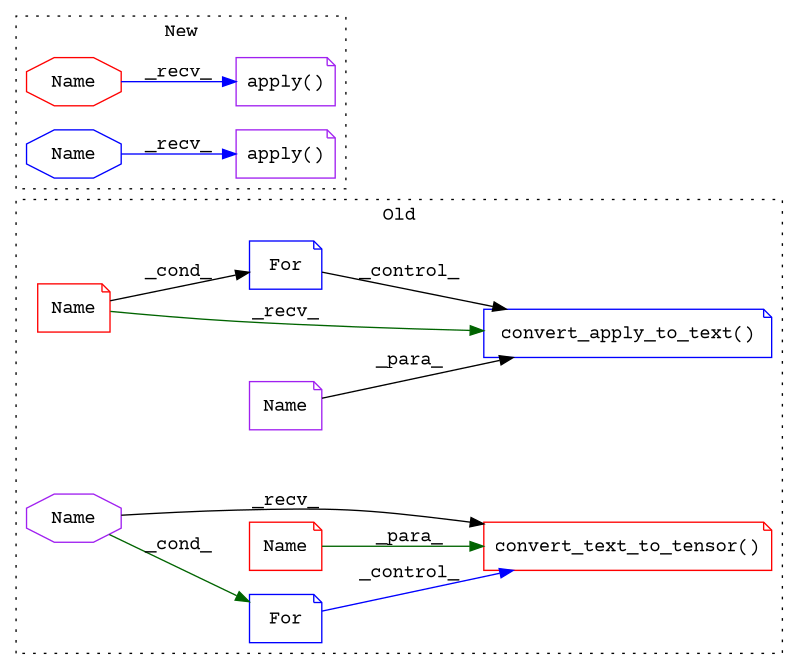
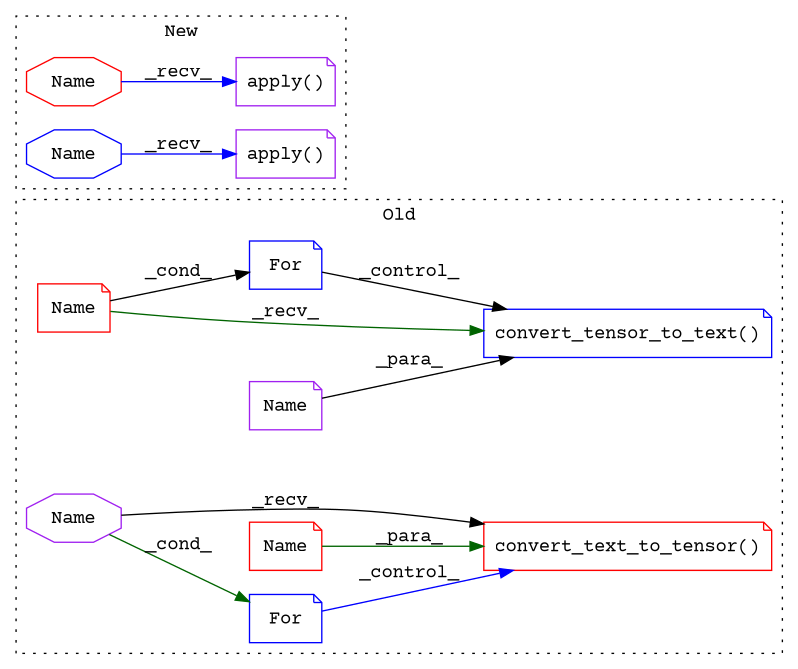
  digraph {
    rankdir=LR
    fontname="Courier Prime"
    node [a=87 l="4,10" shape=note color=blue fontname="Courier Prime"]
    edge [color=black fontname="Courier Prime"]
-   n1 [a=75 l="25,1" label="convert_apply_to_text()" s="2495,2525"]
+   n1 [a=75 l="25,1" label="convert_tensor_to_text()" s="2495,2525"]
    n2 [a=107 label=For s="2467,2485"]
    n3 [a=75 l="25,15" label="convert_text_to_tensor()" s="2237,2267" color=red]
    n4 [l=1 label=Name s=2471 color=red]
    n5 [l=1 label=Name s=2213 shape=octagon color=purple]
    n6 [a=107 label=For s="2209,2227"]
    n7 [l=5 label=Name s=2262 color=red]
    n8 [l=5 label=Name s=2520 color=purple]
    n9 [a=75 l="16,1" label="apply()" s="2446,2517" color=purple]
    n10 [a=75 l="16,1" label="apply()" s="2705,2762" color=purple]
    n11 [l=9 label=Name s=2705 shape=octagon color=red]
    n12 [l=9 label=Name s=2446 shape=octagon]
    subgraph cluster_1 {
      label=Old
      style=dotted
      n1
      n2
      n3
      n4
      n5
      n6
      n7
      n8
    }
    subgraph cluster_2 {
      label=New
      style=dotted
      n9
      n10
      n11
      n12
    }
    n2 -> n1 [label=_control_]
    n4 -> n1 [label=_recv_ color=darkgreen]
    n4 -> n2 [label=_cond_]
    n5 -> n3 [label=_recv_]
    n5 -> n6 [label=_cond_ color=darkgreen]
    n6 -> n3 [label=_control_ color=blue]
    n7 -> n3 [label=_para_ color=darkgreen]
    n8 -> n1 [label=_para_]
    n11 -> n10 [label=_recv_ color=blue]
    n12 -> n9 [label=_recv_ color=blue]
  }
